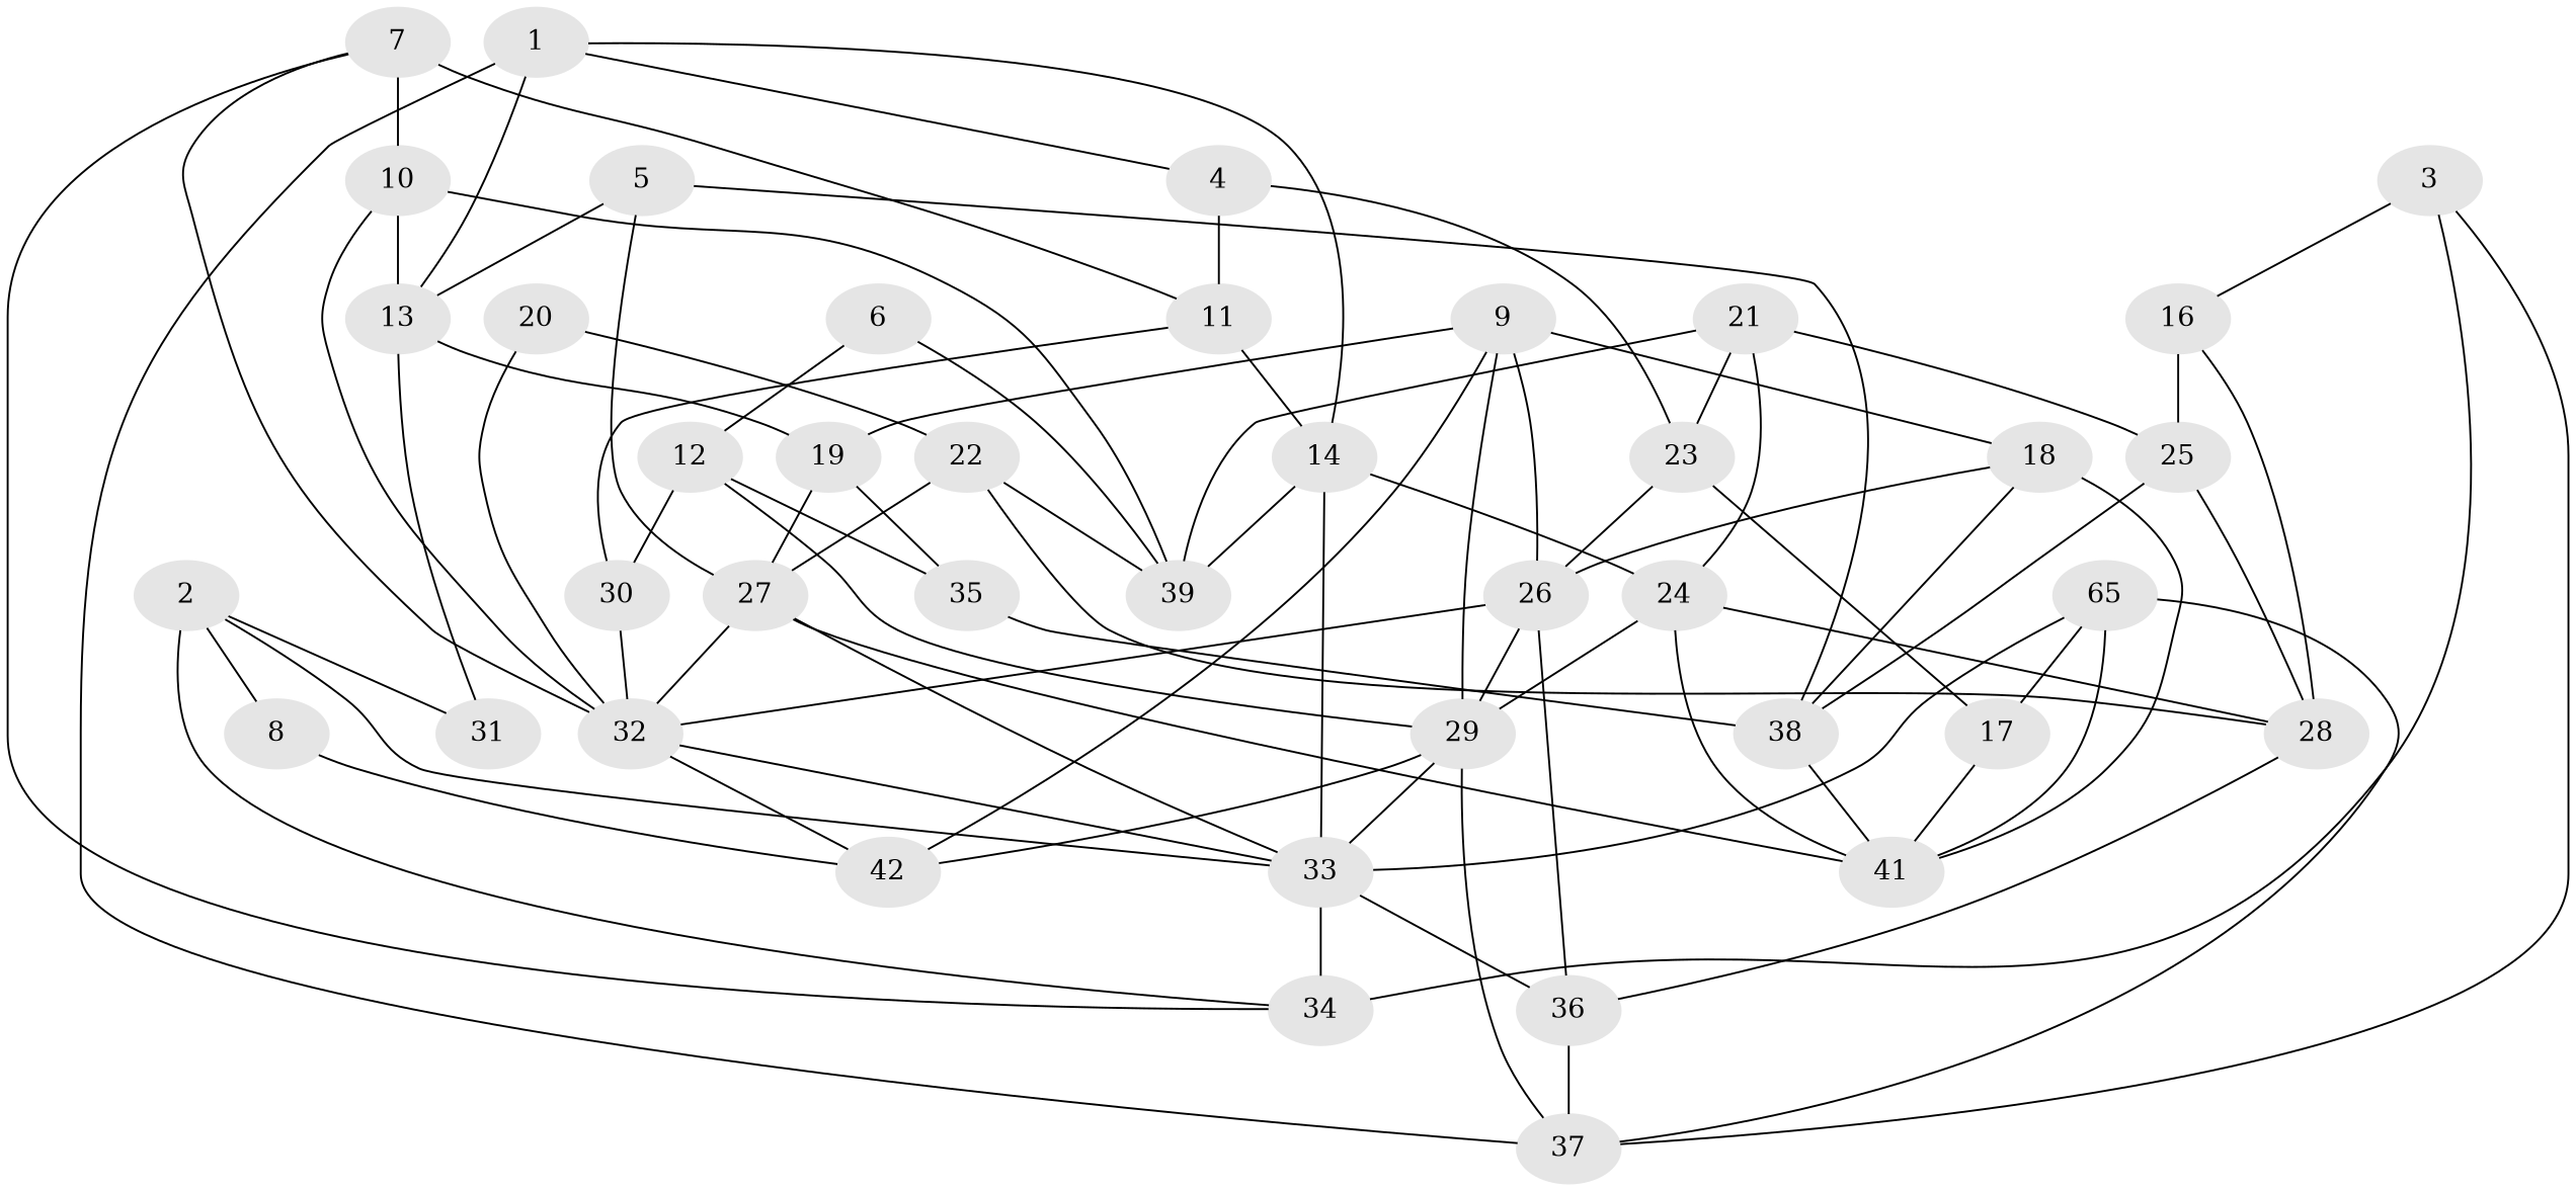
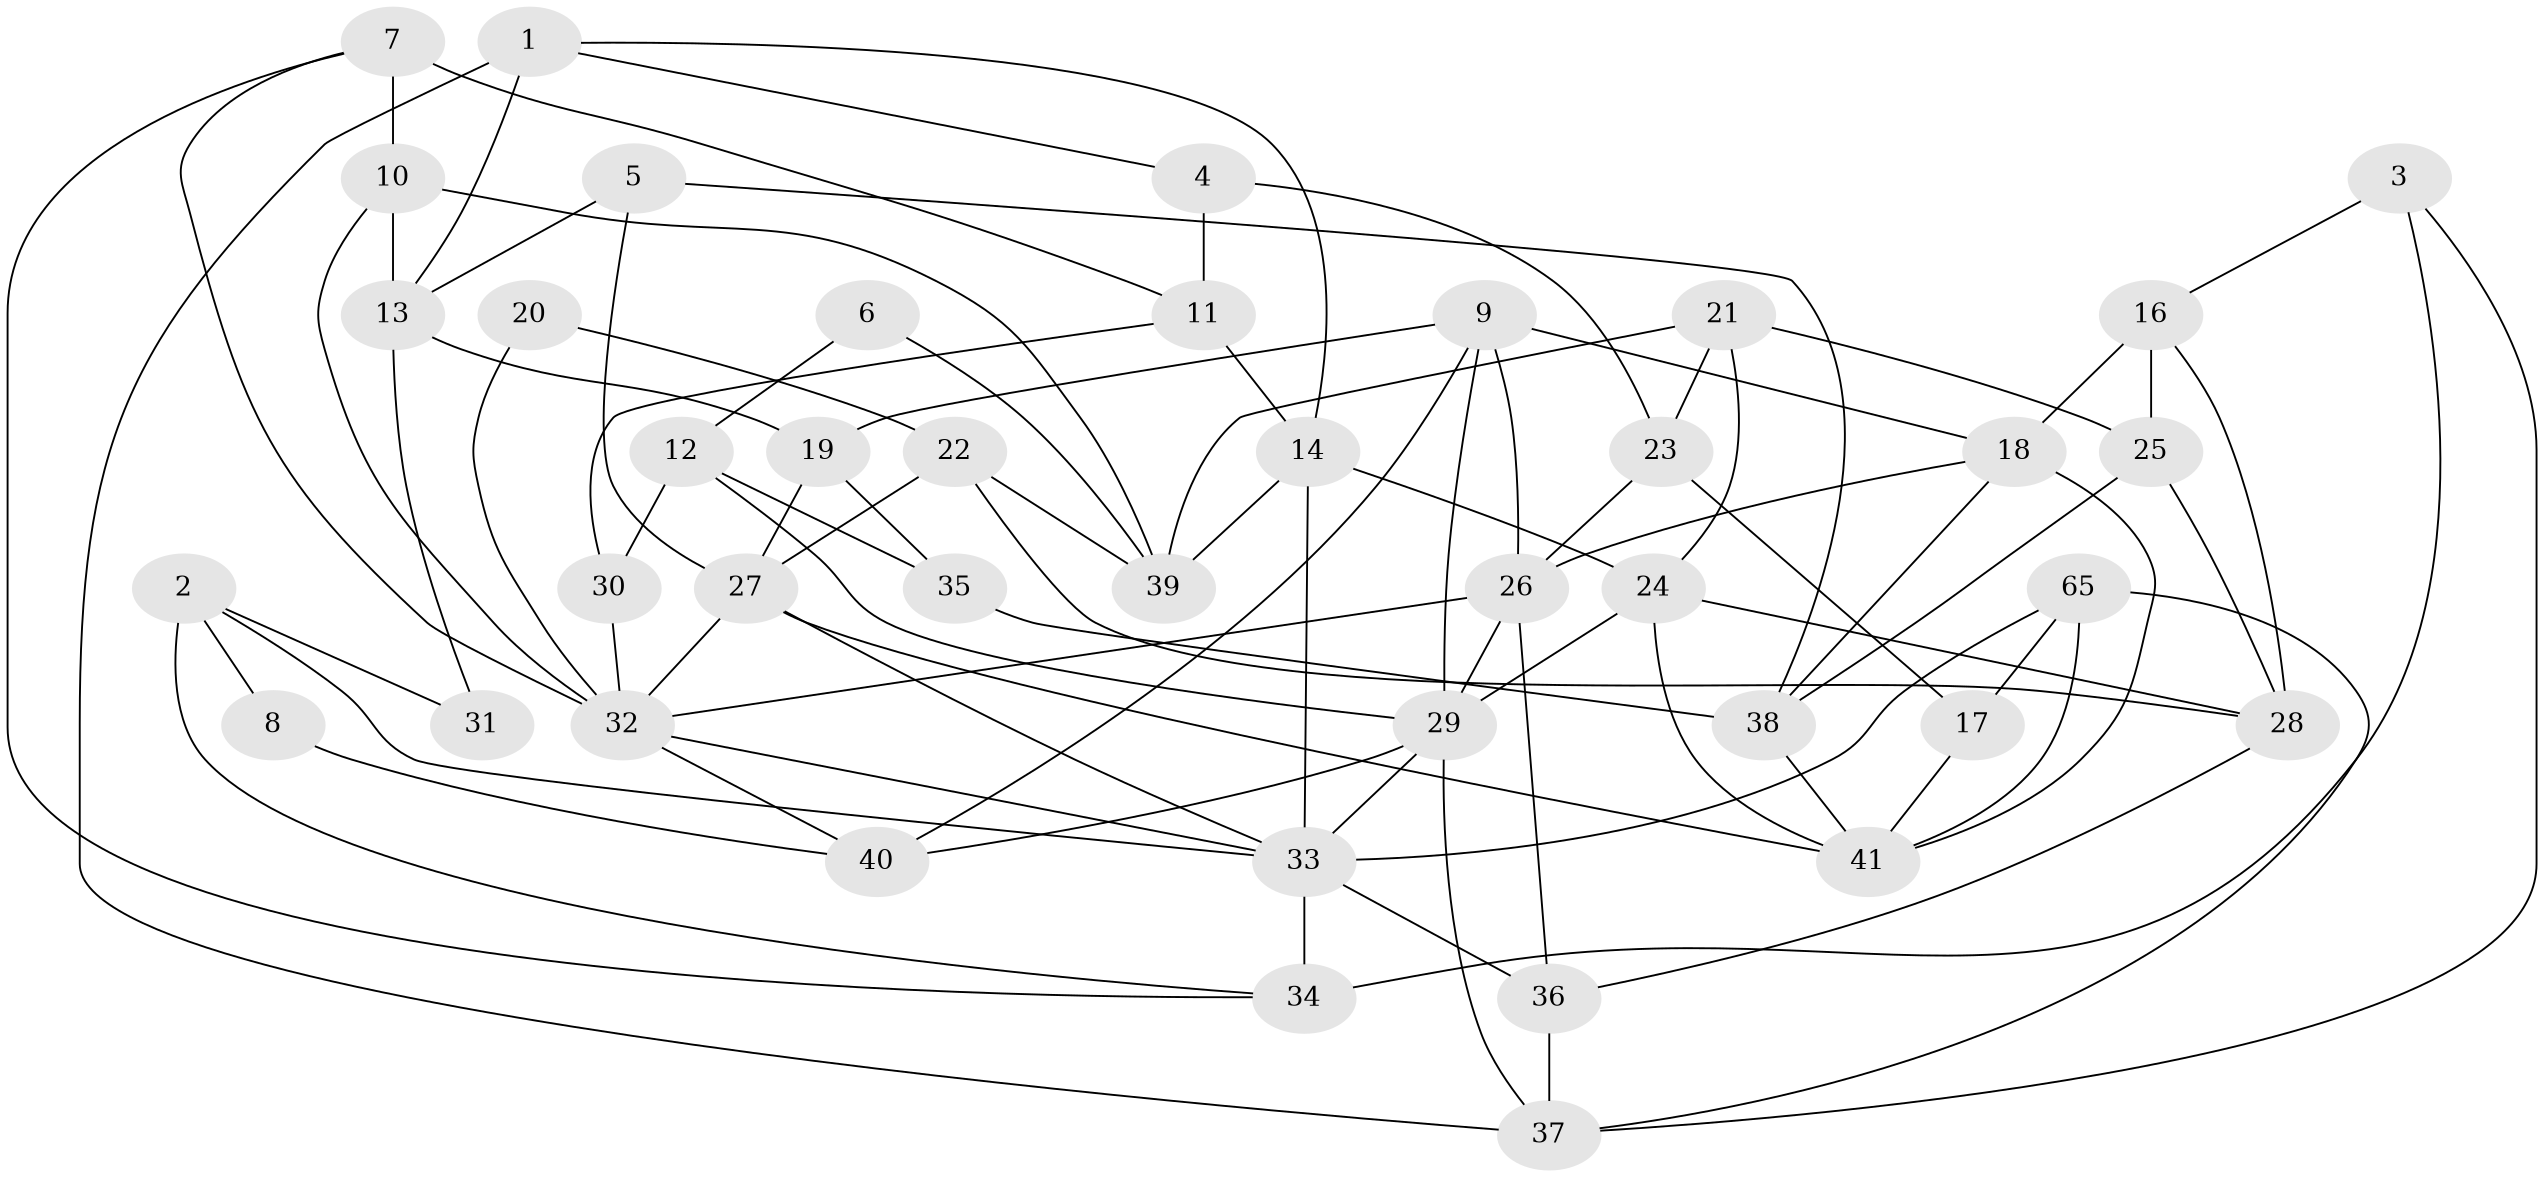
  graph {
    node [color=gray90 style=filled]
    edge [weight=1.0]
    1
    4
    13
    14
    37
    11
    23
    31
    19
    33
    39
    24
    2
    8
    34
-   40 [label=42]
+   40
    36
    3
    16
    18
    25
    28
    30
    26
    17
    5
    27
    38
    32
    41
    6
    12
    29
    35
    7
    10
    9
    n38 [label=65]
    20
    22
    21
    1 -- 4
    1 -- 13
    1 -- 14
    1 -- 37
    4 -- 11
    4 -- 23
    13 -- 31
    13 -- 19
    14 -- 33
    14 -- 39
    14 -- 24
    11 -- 14
    11 -- 30
    23 -- 26
    23 -- 17 [weight=2.0]
    19 -- 27 [weight=2.0]
    19 -- 35
    33 -- 34 [weight=2.0]
    33 -- 36 [weight=2.0]
    24 -- 28
    24 -- 41
    24 -- 29
    2 -- 31
    2 -- 33
    2 -- 8
    2 -- 34
    8 -- 40
    36 -- 37
    3 -- 37
    3 -- 34
    3 -- 16
+   16 -- 18 [weight=2.0]
    16 -- 25
    16 -- 28
    18 -- 26
    18 -- 38
    18 -- 41 [weight=2.0]
    25 -- 28
    25 -- 38
    28 -- 36
    30 -- 32
    26 -- 36
    26 -- 32
    26 -- 29
    17 -- 41
    5 -- 13
    5 -- 27
    5 -- 38
    27 -- 33
    27 -- 32
    27 -- 41
    38 -- 41 [weight=2.0]
    32 -- 33
    32 -- 40
    6 -- 39
    6 -- 12
    12 -- 30
    12 -- 29 [weight=2.0]
    12 -- 35
    29 -- 37
    29 -- 33
    29 -- 40
    35 -- 38
    7 -- 11 [weight=2.0]
    7 -- 34
    7 -- 32
    7 -- 10
    10 -- 13
    10 -- 39
    10 -- 32
    9 -- 19
    9 -- 40
    9 -- 18
    9 -- 26
    9 -- 29
    n38 -- 37
    n38 -- 33 [weight=2.0]
    n38 -- 17
    n38 -- 41
    20 -- 32
    20 -- 22
    22 -- 39
    22 -- 28
    22 -- 27
    21 -- 23
    21 -- 39
    21 -- 24
    21 -- 25
  }
